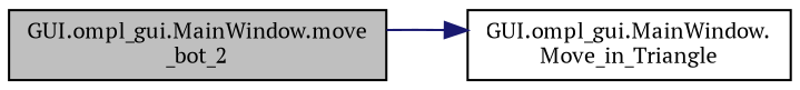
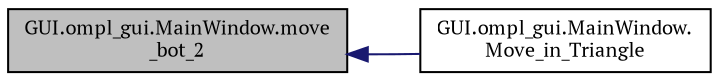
  digraph {
    rankdir=LR
    fontname="PT Serif"
    node [color=black fontname="PT Serif" fontsize=10 shape=record style=filled]
    n1 [fillcolor=grey75 fontcolor=black height=0.2 label="GUI.ompl_gui.MainWindow.move\l_bot_2" width=0.4]
    n2 [fillcolor=white height=0.2 label="GUI.ompl_gui.MainWindow.\lMove_in_Triangle" width=0.4]
-   n2 -> n1 [color=midnightblue dir=back fontname="PT Serif" fontsize=10 labelfontname=Helvetica labelfontsize=10 style=solid]
+   n1 -> n2 [color=midnightblue dir=back fontname="PT Serif" fontsize=10 labelfontname=Helvetica labelfontsize=10 style=solid]
  }
